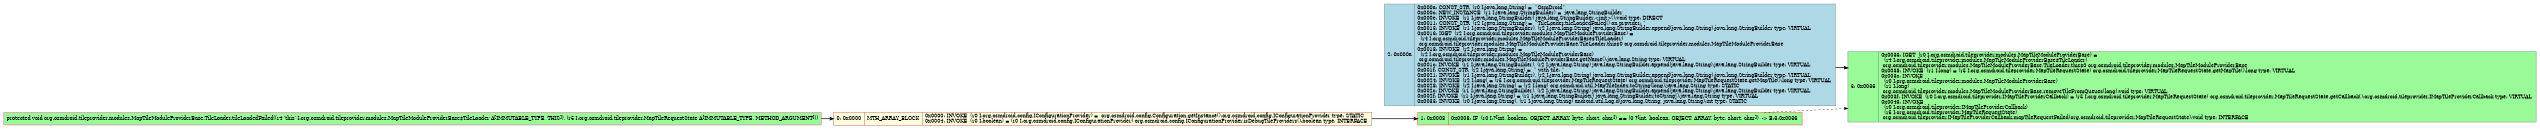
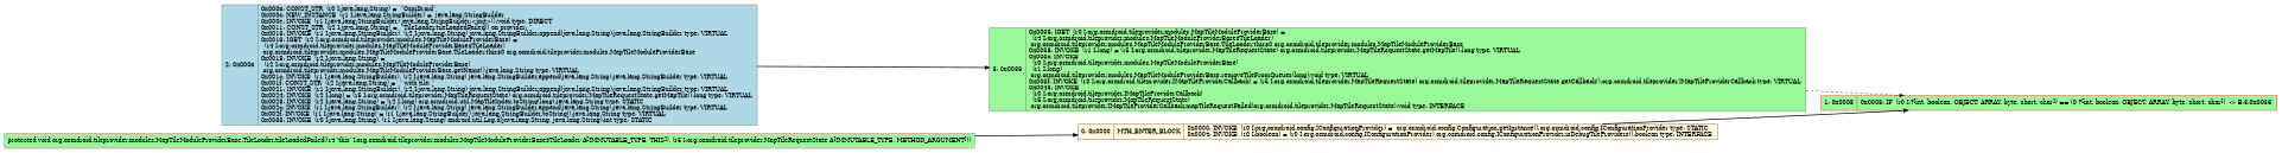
  digraph {
    rankdir=LR
    node [color=gray40 fillcolor=palegreen shape=record style=filled]
    edge [style=bold]
-   n1 [color=brown fillcolor=lightyellow label="{0\:\ 0x0000|MTH_ARRAY_BLOCK\l|0x0000: INVOKE  (r0 I:org.osmdroid.config.IConfigurationProvider) =  org.osmdroid.config.Configuration.getInstance():org.osmdroid.config.IConfigurationProvider type: STATIC \l0x0004: INVOKE  (r0 I:boolean) = (r0 I:org.osmdroid.config.IConfigurationProvider) org.osmdroid.config.IConfigurationProvider.isDebugTileProviders():boolean type: INTERFACE \l}"]
+   n1 [color=brown fillcolor=lightyellow label="{0\:\ 0x0000|MTH_ENTER_BLOCK\l|0x0000: INVOKE  (r0 I:org.osmdroid.config.IConfigurationProvider) =  org.osmdroid.config.Configuration.getInstance():org.osmdroid.config.IConfigurationProvider type: STATIC \l0x0004: INVOKE  (r0 I:boolean) = (r0 I:org.osmdroid.config.IConfigurationProvider) org.osmdroid.config.IConfigurationProvider.isDebugTileProviders():boolean type: INTERFACE \l}"]
    n2 [color=red label="{1\:\ 0x0008|0x0008: IF  (r0 I:?[int, boolean, OBJECT, ARRAY, byte, short, char]) == (0 ?[int, boolean, OBJECT, ARRAY, byte, short, char])  \-\> B:3:0x0036 \l}"]
    n3 [label="{3\:\ 0x0036|0x0036: IGET  (r0 I:org.osmdroid.tileprovider.modules.MapTileModuleProviderBase) = \l  (r4 I:org.osmdroid.tileprovider.modules.MapTileModuleProviderBase$TileLoader)\l org.osmdroid.tileprovider.modules.MapTileModuleProviderBase.TileLoader.this$0 org.osmdroid.tileprovider.modules.MapTileModuleProviderBase \l0x0038: INVOKE  (r1 I:long) = (r5 I:org.osmdroid.tileprovider.MapTileRequestState) org.osmdroid.tileprovider.MapTileRequestState.getMapTile():long type: VIRTUAL \l0x003c: INVOKE  \l  (r0 I:org.osmdroid.tileprovider.modules.MapTileModuleProviderBase)\l  (r1 I:long)\l org.osmdroid.tileprovider.modules.MapTileModuleProviderBase.removeTileFromQueues(long):void type: VIRTUAL \l0x003f: INVOKE  (r0 I:org.osmdroid.tileprovider.IMapTileProviderCallback) = (r5 I:org.osmdroid.tileprovider.MapTileRequestState) org.osmdroid.tileprovider.MapTileRequestState.getCallback():org.osmdroid.tileprovider.IMapTileProviderCallback type: VIRTUAL \l0x0043: INVOKE  \l  (r0 I:org.osmdroid.tileprovider.IMapTileProviderCallback)\l  (r5 I:org.osmdroid.tileprovider.MapTileRequestState)\l org.osmdroid.tileprovider.IMapTileProviderCallback.mapTileRequestFailed(org.osmdroid.tileprovider.MapTileRequestState):void type: INTERFACE \l}"]
    n4 [fillcolor=lightblue label="{2\:\ 0x000a|0x000a: CONST_STR  (r0 I:java.lang.String) =  \"OsmDroid\" \l0x000c: NEW_INSTANCE  (r1 I:java.lang.StringBuilder) =  java.lang.StringBuilder \l0x000e: INVOKE  (r1 I:java.lang.StringBuilder) java.lang.StringBuilder.\<init\>():void type: DIRECT \l0x0011: CONST_STR  (r2 I:java.lang.String) =  \"TileLoader.tileLoadedFailed() on provider: \" \l0x0013: INVOKE  (r1 I:java.lang.StringBuilder), (r2 I:java.lang.String) java.lang.StringBuilder.append(java.lang.String):java.lang.StringBuilder type: VIRTUAL \l0x0016: IGET  (r2 I:org.osmdroid.tileprovider.modules.MapTileModuleProviderBase) = \l  (r4 I:org.osmdroid.tileprovider.modules.MapTileModuleProviderBase$TileLoader)\l org.osmdroid.tileprovider.modules.MapTileModuleProviderBase.TileLoader.this$0 org.osmdroid.tileprovider.modules.MapTileModuleProviderBase \l0x0018: INVOKE  (r2 I:java.lang.String) = \l  (r2 I:org.osmdroid.tileprovider.modules.MapTileModuleProviderBase)\l org.osmdroid.tileprovider.modules.MapTileModuleProviderBase.getName():java.lang.String type: VIRTUAL \l0x001c: INVOKE  (r1 I:java.lang.StringBuilder), (r2 I:java.lang.String) java.lang.StringBuilder.append(java.lang.String):java.lang.StringBuilder type: VIRTUAL \l0x001f: CONST_STR  (r2 I:java.lang.String) =  \" with tile: \" \l0x0021: INVOKE  (r1 I:java.lang.StringBuilder), (r2 I:java.lang.String) java.lang.StringBuilder.append(java.lang.String):java.lang.StringBuilder type: VIRTUAL \l0x0024: INVOKE  (r2 I:long) = (r5 I:org.osmdroid.tileprovider.MapTileRequestState) org.osmdroid.tileprovider.MapTileRequestState.getMapTile():long type: VIRTUAL \l0x0028: INVOKE  (r2 I:java.lang.String) = (r2 I:long) org.osmdroid.util.MapTileIndex.toString(long):java.lang.String type: STATIC \l0x002c: INVOKE  (r1 I:java.lang.StringBuilder), (r2 I:java.lang.String) java.lang.StringBuilder.append(java.lang.String):java.lang.StringBuilder type: VIRTUAL \l0x002f: INVOKE  (r1 I:java.lang.String) = (r1 I:java.lang.StringBuilder) java.lang.StringBuilder.toString():java.lang.String type: VIRTUAL \l0x0033: INVOKE  (r0 I:java.lang.String), (r1 I:java.lang.String) android.util.Log.d(java.lang.String, java.lang.String):int type: STATIC \l}"]
    n5 [color=deeppink label="{protected void org.osmdroid.tileprovider.modules.MapTileModuleProviderBase.TileLoader.tileLoadedFailed((r4 'this' I:org.osmdroid.tileprovider.modules.MapTileModuleProviderBase$TileLoader A[IMMUTABLE_TYPE, THIS]), (r5 I:org.osmdroid.tileprovider.MapTileRequestState A[IMMUTABLE_TYPE, METHOD_ARGUMENT])) }"]
    n1 -> n2
-   n2 -> n3 [style=dashed]
+   n3 -> n2 [style=dashed]
    n4 -> n3
    n5 -> n1
  }
